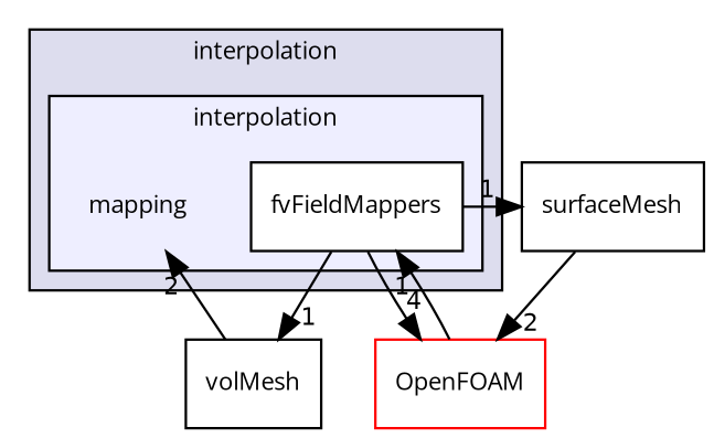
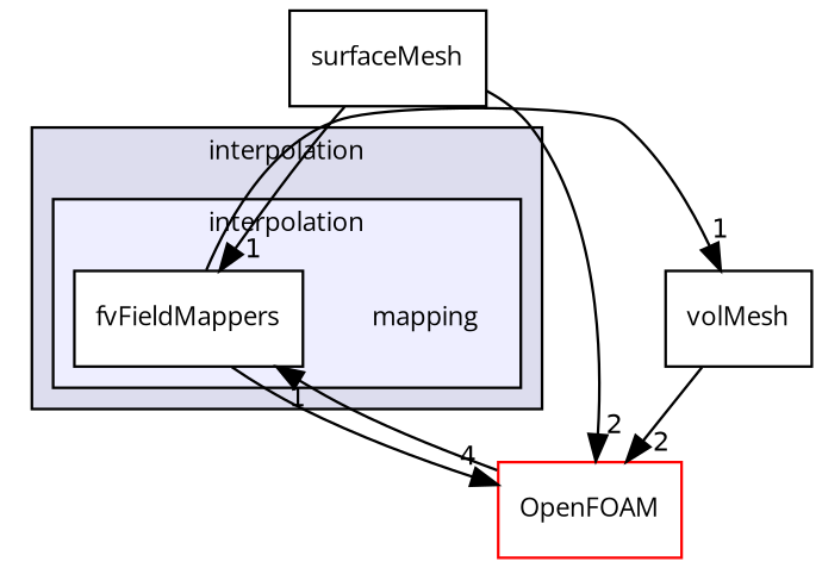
  digraph {
    compound=true
    fontname="Open Sans"
    node [fontname="Open Sans" fontsize=10 shape=box]
    edge [headlabel=1 labeldistance=1.5 labelfontname=Helvetica labelfontsize=10 fontname="Open Sans"]
    n1 [label=mapping shape=plaintext]
    n2 [color=black fillcolor=white label=fvFieldMappers style=filled]
    n3 [label=surfaceMesh]
    n4 [label=volMesh]
    n5 [color=red label=OpenFOAM]
    subgraph cluster_1 {
      bgcolor="#ddddee"
      fontsize=10
      label=interpolation
      pencolor=black
      subgraph cluster_2 {
        bgcolor="#eeeeff"
        fontsize=10
        pencolor=black
        n1
        n2
      }
    }
-   n2 -> n3
+   n3 -> n2
    n2 -> n4
    n2 -> n5 [headlabel=4]
    n3 -> n5 [headlabel=2]
-   n4 -> n1 [headlabel=2]
+   n4 -> n5 [headlabel=2]
    n5 -> n2
  }
